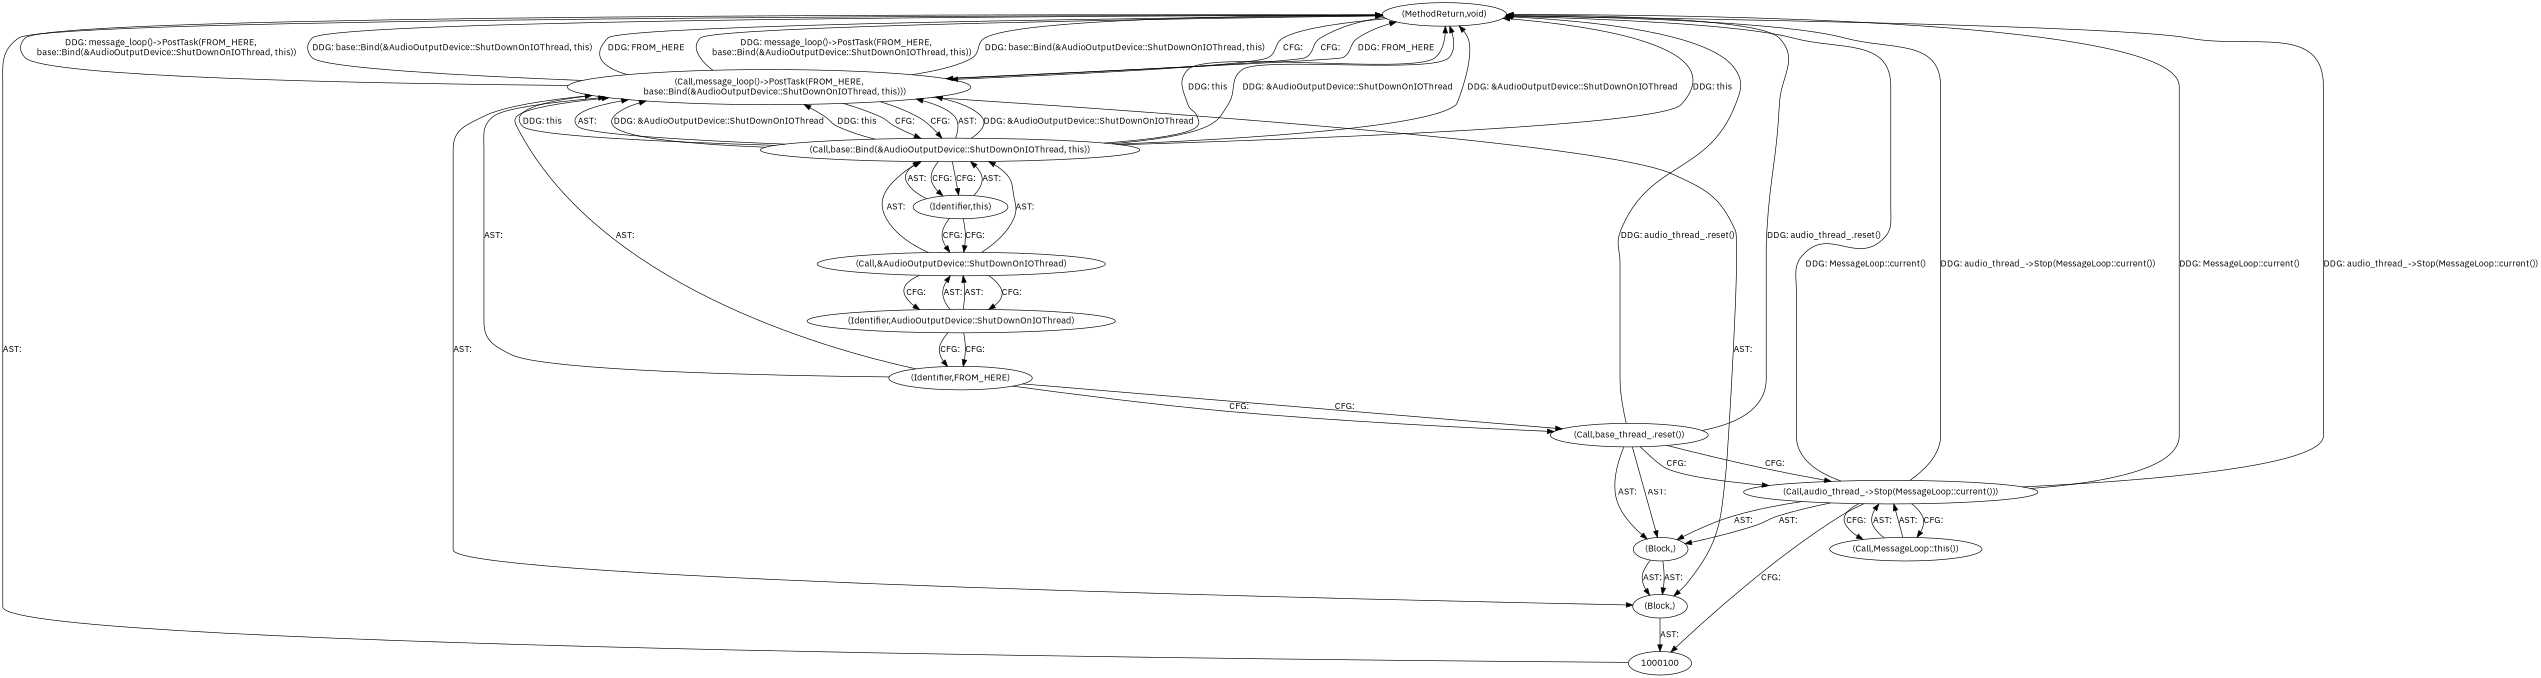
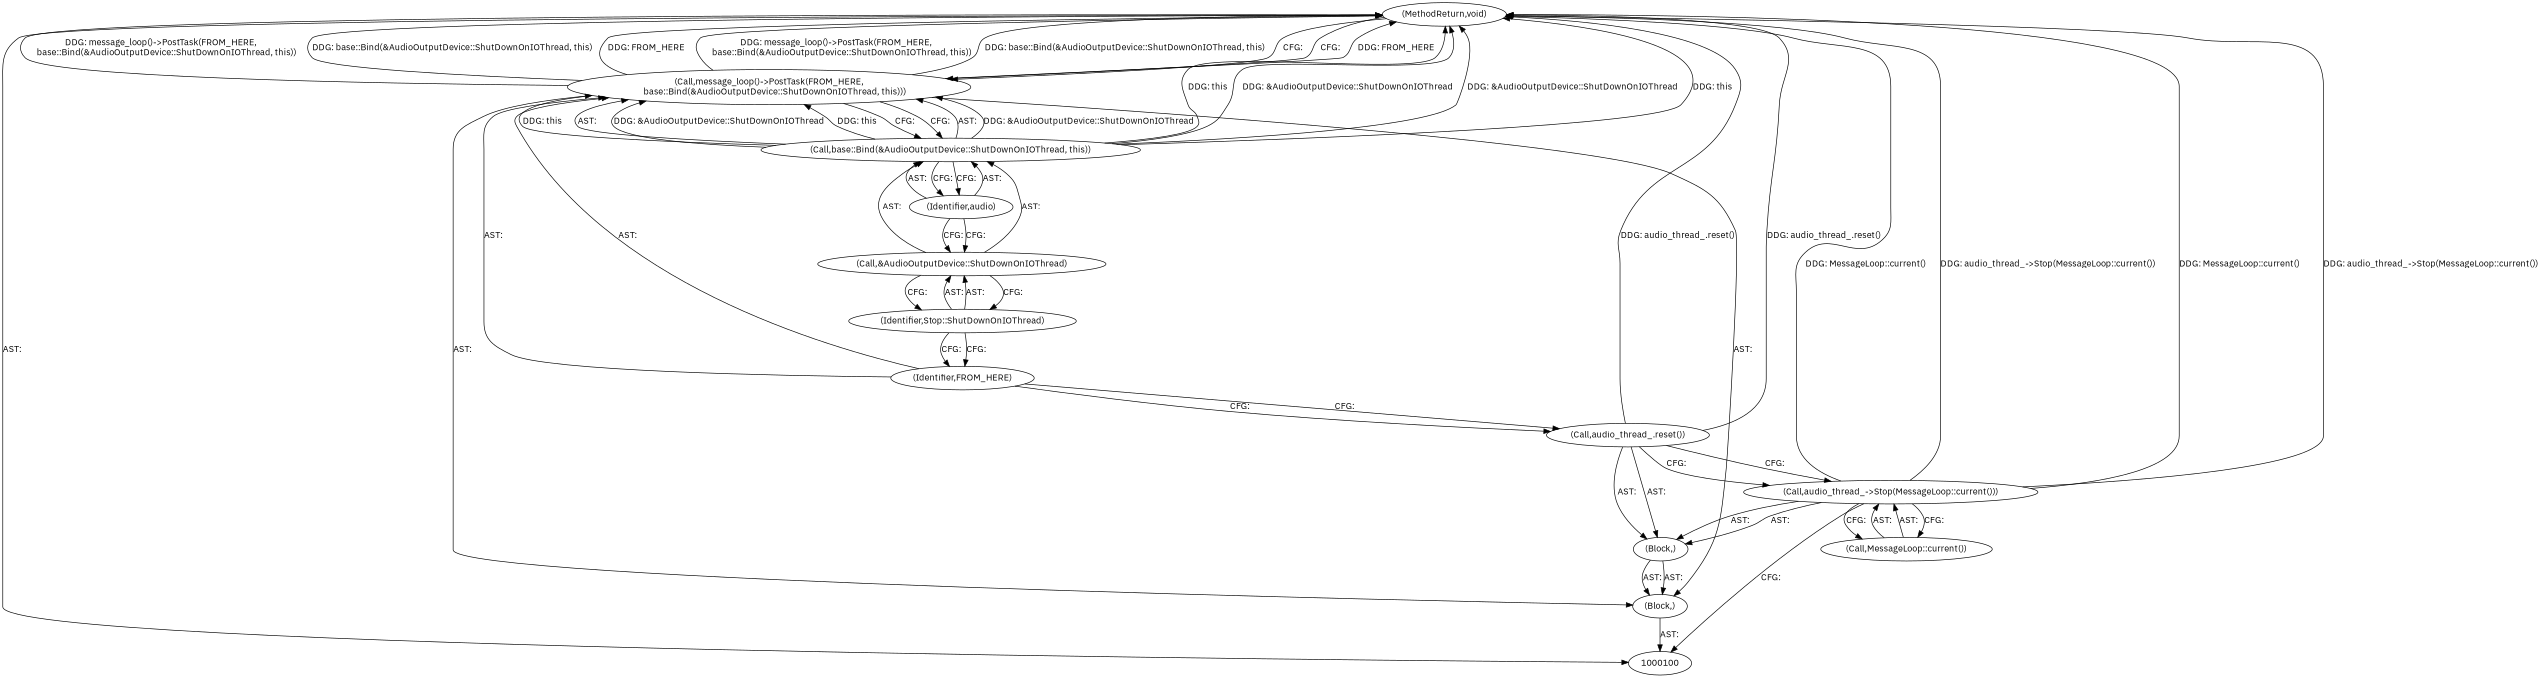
  digraph {
    fontname="IBM Plex Sans"
    node [fontname="IBM Plex Sans"]
    edge [fontname="IBM Plex Sans"]
    n1 [label="(MethodReturn,void)"]
    n2 [label="(Call,message_loop()->PostTask(FROM_HERE,\n      base::Bind(&AudioOutputDevice::ShutDownOnIOThread, this)))"]
    1000100
    n4 [label="(Block,)"]
    n5 [label="(Call,base::Bind(&AudioOutputDevice::ShutDownOnIOThread, this))"]
    n6 [label="(Block,)"]
-   n7 [label="(Call,MessageLoop::this())"]
+   n7 [label="(Call,MessageLoop::current())"]
    n8 [label="(Call,audio_thread_->Stop(MessageLoop::current()))"]
-   n9 [label="(Call,base_thread_.reset())"]
+   n9 [label="(Call,audio_thread_.reset())"]
    n10 [label="(Identifier,FROM_HERE)"]
-   n11 [label="(Identifier,this)"]
+   n11 [label="(Identifier,audio)"]
    n12 [label="(Call,&AudioOutputDevice::ShutDownOnIOThread)"]
-   n13 [label="(Identifier,AudioOutputDevice::ShutDownOnIOThread)"]
+   n13 [label="(Identifier,Stop::ShutDownOnIOThread)"]
    n1 -> n2 [label="CFG: "]
    n1 -> n2 [label="CFG: "]
-   1000100 -> n1 [label="AST: "]
+   n1 -> 1000100 [label="AST: "]
    n2 -> n1 [label="DDG: FROM_HERE"]
    n2 -> n1 [label="DDG: message_loop()->PostTask(FROM_HERE,\n      base::Bind(&AudioOutputDevice::ShutDownOnIOThread, this))"]
    n2 -> n1 [label="DDG: base::Bind(&AudioOutputDevice::ShutDownOnIOThread, this)"]
    n2 -> n1 [label="DDG: FROM_HERE"]
    n2 -> n1 [label="DDG: message_loop()->PostTask(FROM_HERE,\n      base::Bind(&AudioOutputDevice::ShutDownOnIOThread, this))"]
    n2 -> n1 [label="DDG: base::Bind(&AudioOutputDevice::ShutDownOnIOThread, this)"]
    n2 -> n4 [label="AST: "]
    n2 -> n4 [label="AST: "]
    n2 -> n5 [label="CFG: "]
    n2 -> n5 [label="CFG: "]
    n4 -> 1000100 [label="AST: "]
    n5 -> n1 [label="DDG: this"]
    n5 -> n1 [label="DDG: &AudioOutputDevice::ShutDownOnIOThread"]
    n5 -> n1 [label="DDG: this"]
    n5 -> n1 [label="DDG: &AudioOutputDevice::ShutDownOnIOThread"]
    n5 -> n2 [label="AST: "]
    n5 -> n2 [label="DDG: &AudioOutputDevice::ShutDownOnIOThread"]
    n5 -> n2 [label="DDG: this"]
    n5 -> n2 [label="AST: "]
    n5 -> n2 [label="DDG: &AudioOutputDevice::ShutDownOnIOThread"]
    n5 -> n2 [label="DDG: this"]
    n5 -> n11 [label="CFG: "]
    n5 -> n11 [label="CFG: "]
    n6 -> n4 [label="AST: "]
    n6 -> n4 [label="AST: "]
    n7 -> n8 [label="AST: "]
    n7 -> n8 [label="AST: "]
    n8 -> n1 [label="DDG: audio_thread_->Stop(MessageLoop::current())"]
    n8 -> n1 [label="DDG: MessageLoop::current()"]
    n8 -> n1 [label="DDG: audio_thread_->Stop(MessageLoop::current())"]
    n8 -> n1 [label="DDG: MessageLoop::current()"]
    n8 -> 1000100 [label="CFG: "]
    n8 -> n6 [label="AST: "]
    n8 -> n6 [label="AST: "]
    n8 -> n7 [label="CFG: "]
    n8 -> n7 [label="CFG: "]
    n9 -> n1 [label="DDG: audio_thread_.reset()"]
    n9 -> n1 [label="DDG: audio_thread_.reset()"]
    n9 -> n6 [label="AST: "]
    n9 -> n6 [label="AST: "]
    n9 -> n8 [label="CFG: "]
    n9 -> n8 [label="CFG: "]
    n10 -> n2 [label="AST: "]
    n10 -> n2 [label="AST: "]
    n10 -> n9 [label="CFG: "]
    n10 -> n9 [label="CFG: "]
    n11 -> n5 [label="AST: "]
    n11 -> n5 [label="AST: "]
    n11 -> n12 [label="CFG: "]
    n11 -> n12 [label="CFG: "]
    n12 -> n5 [label="AST: "]
    n12 -> n5 [label="AST: "]
    n12 -> n13 [label="CFG: "]
    n12 -> n13 [label="CFG: "]
    n13 -> n10 [label="CFG: "]
    n13 -> n10 [label="CFG: "]
    n13 -> n12 [label="AST: "]
    n13 -> n12 [label="AST: "]
  }
